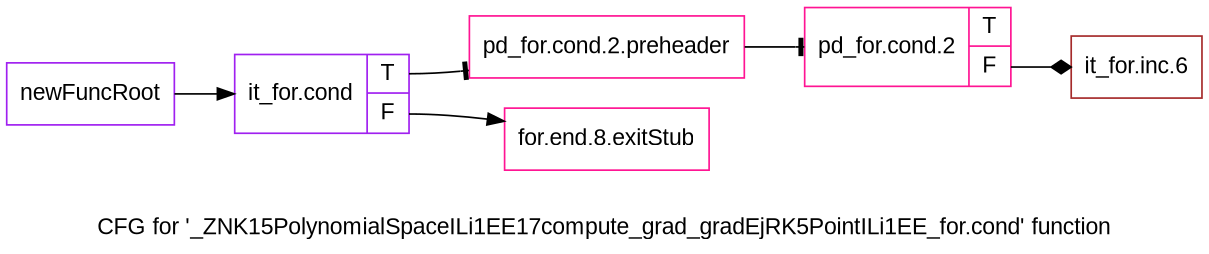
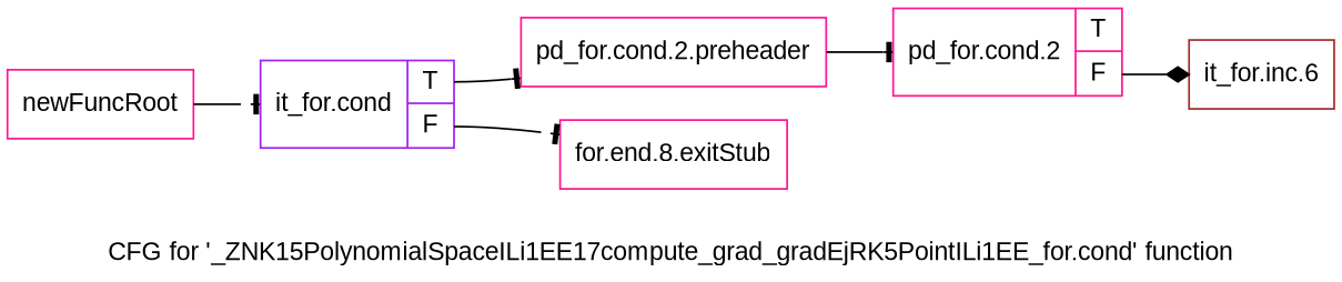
  digraph {
    fontname="Liberation Sans"
    label="CFG for '_ZNK15PolynomialSpaceILi1EE17compute_grad_gradEjRK5PointILi1EE_for.cond' function"
    rankdir=LR
    node [color=deeppink fontname="Liberation Sans" shape=record]
    edge [arrowhead=normal fontname="Liberation Sans"]
-   n1 [color=purple label="{newFuncRoot}"]
+   n1 [label="{newFuncRoot}"]
    n2 [color=purple label="{it_for.cond|{<s0>T|<s1>F}}"]
    n3 [label="{for.end.8.exitStub}"]
    n4 [label="{pd_for.cond.2.preheader}"]
    n5 [label="{pd_for.cond.2|{<s0>T|<s1>F}}"]
    n6 [color=brown label="{it_for.inc.6}"]
-   n1 -> n2
-   n2 -> n3 [tailport=s1]
+   n1 -> n2 [arrowhead=tee]
+   n2 -> n3 [arrowhead=tee tailport=s1]
    n2 -> n4 [arrowhead=tee tailport=s0]
    n4 -> n5 [arrowhead=tee]
    n5 -> n6 [arrowhead=diamond tailport=s1]
  }
